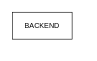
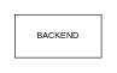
  <mxCell id="0" />
  <mxCell id="1" parent="0" />
- <mxCell id="2" value="BACKEND" style="rounded=0;whiteSpace=wrap;html=1;" vertex="1" parent="1"><mxGeometry x="20" y="20" width="100" height="45" as="geometry" /></mxCell>
+ <mxCell id="2" value="BACKEND" style="rounded=0;whiteSpace=wrap;html=1;" vertex="1" parent="1"><mxGeometry x="20" y="20" width="120" height="60" as="geometry" /></mxCell>
